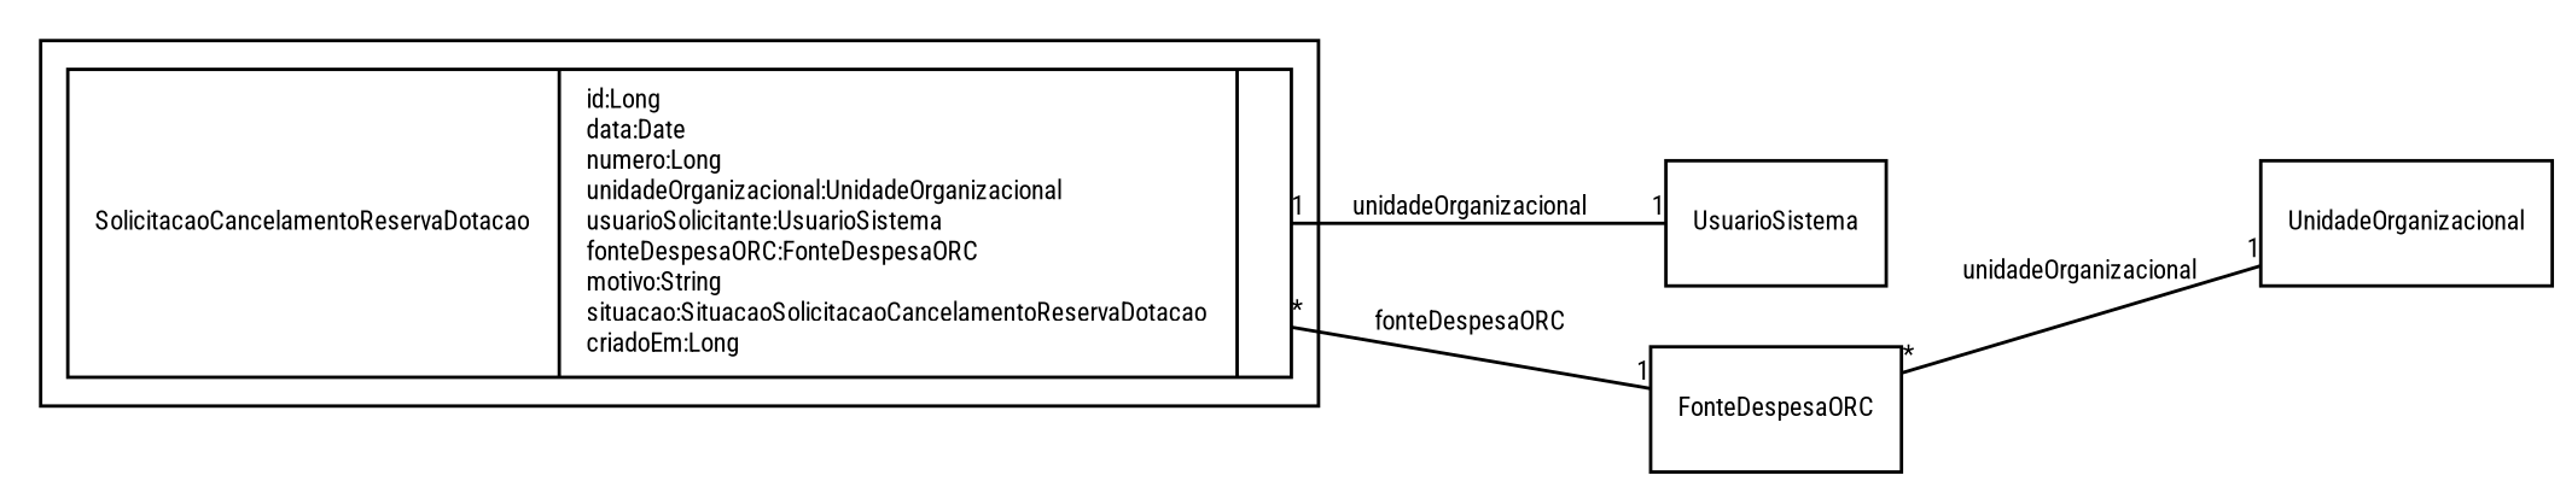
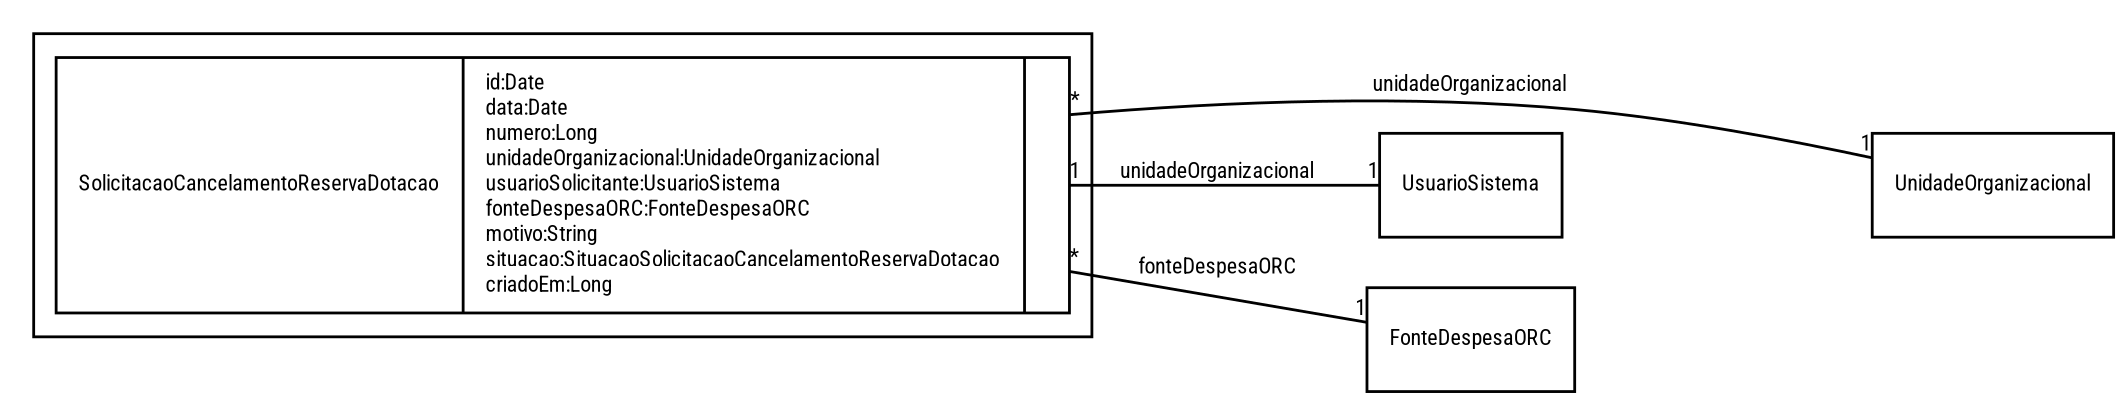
  digraph {
    fontname="Roboto Condensed"
    fontsize=8
    rankdir=LR
    node [fontname="Roboto Condensed" fontsize=8 shape=record]
    edge [arrowhead=none fontname="Roboto Condensed" fontsize=8 headlabel=1 taillabel="*"]
-   n1 [label="{SolicitacaoCancelamentoReservaDotacao|id:Long\ldata:Date\lnumero:Long\lunidadeOrganizacional:UnidadeOrganizacional\lusuarioSolicitante:UsuarioSistema\lfonteDespesaORC:FonteDespesaORC\lmotivo:String\lsituacao:SituacaoSolicitacaoCancelamentoReservaDotacao\lcriadoEm:Long\l|\l}"]
+   n1 [label="{SolicitacaoCancelamentoReservaDotacao|id:Date\ldata:Date\lnumero:Long\lunidadeOrganizacional:UnidadeOrganizacional\lusuarioSolicitante:UsuarioSistema\lfonteDespesaORC:FonteDespesaORC\lmotivo:String\lsituacao:SituacaoSolicitacaoCancelamentoReservaDotacao\lcriadoEm:Long\l|\l}"]
    UnidadeOrganizacional
    UsuarioSistema
    FonteDespesaORC
    subgraph cluster_1 {
      n1
    }
-   FonteDespesaORC -> UnidadeOrganizacional [label=unidadeOrganizacional]
+   n1 -> UnidadeOrganizacional [label=unidadeOrganizacional]
    n1 -> UsuarioSistema [label=unidadeOrganizacional taillabel=1]
    n1 -> FonteDespesaORC [label=fonteDespesaORC]
  }
